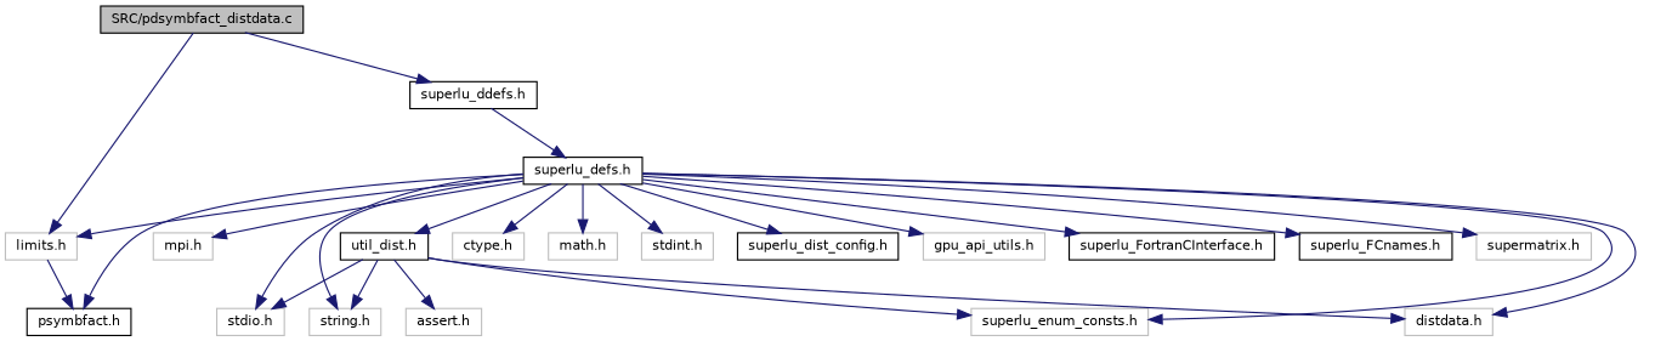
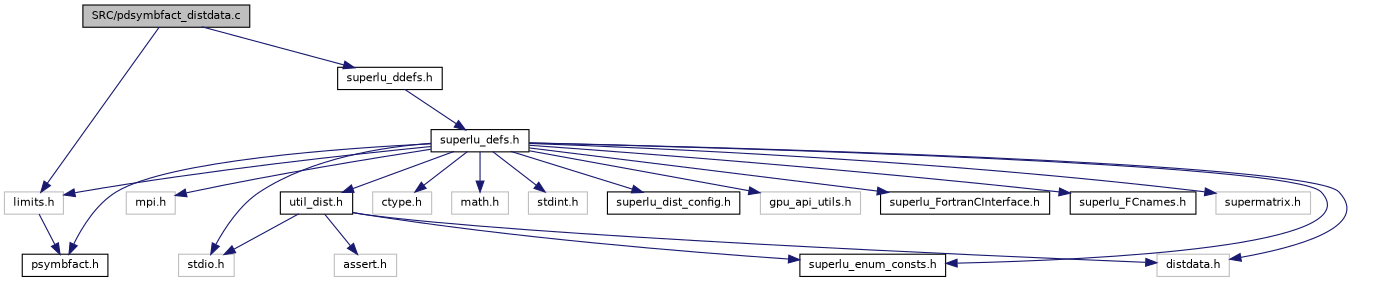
  digraph {
    node [color=grey75 fillcolor=white fontname=Helvetica fontsize=10 shape=record style=filled]
    edge [color=midnightblue fontname=Helvetica fontsize=10 labelfontname=Helvetica labelfontsize=10 style=solid]
    n1 [color=black fillcolor=grey75 fontcolor=black height=0.2 label="SRC/pdsymbfact_distdata.c" width=0.4]
    n2 [height=0.2 label="limits.h" width=0.4]
    n3 [color=black height=0.2 label="superlu_ddefs.h" width=0.4]
    n4 [color=black height=0.2 label="psymbfact.h" width=0.4]
    n5 [color=black height=0.2 label="superlu_defs.h" width=0.4]
    n6 [height=0.2 label="mpi.h" width=0.4]
    n7 [height=0.2 label="distdata.h" width=0.4]
    n8 [height=0.2 label="stdio.h" width=0.4]
-   n9 [height=0.2 label="string.h" width=0.4]
    n10 [height=0.2 label="ctype.h" width=0.4]
    n11 [height=0.2 label="math.h" width=0.4]
    n12 [height=0.2 label="stdint.h" width=0.4]
    n13 [color=black height=0.2 label="superlu_dist_config.h" width=0.4]
    n14 [height=0.2 label="gpu_api_utils.h" width=0.4]
    n15 [color=black height=0.2 label="superlu_FortranCInterface.h" width=0.4]
    n16 [color=black height=0.2 label="superlu_FCnames.h" width=0.4]
-   n17 [height=0.2 label="superlu_enum_consts.h" width=0.4]
+   n17 [color=black height=0.2 label="superlu_enum_consts.h" width=0.4]
    n18 [height=0.2 label="supermatrix.h" width=0.4]
    n19 [color=black height=0.2 label="util_dist.h" width=0.4]
    n20 [height=0.2 label="assert.h" width=0.4]
    n1 -> n2
    n1 -> n3
    n2 -> n4
    n3 -> n5
    n5 -> n2
    n5 -> n4
    n5 -> n6
    n5 -> n7
    n5 -> n8
-   n5 -> n9
    n5 -> n10
    n5 -> n11
    n5 -> n12
    n5 -> n13
    n5 -> n14
    n5 -> n15
    n5 -> n16
    n5 -> n17
    n5 -> n18
    n5 -> n19
    n19 -> n7
    n19 -> n8
-   n19 -> n9
    n19 -> n17
    n19 -> n20
  }
